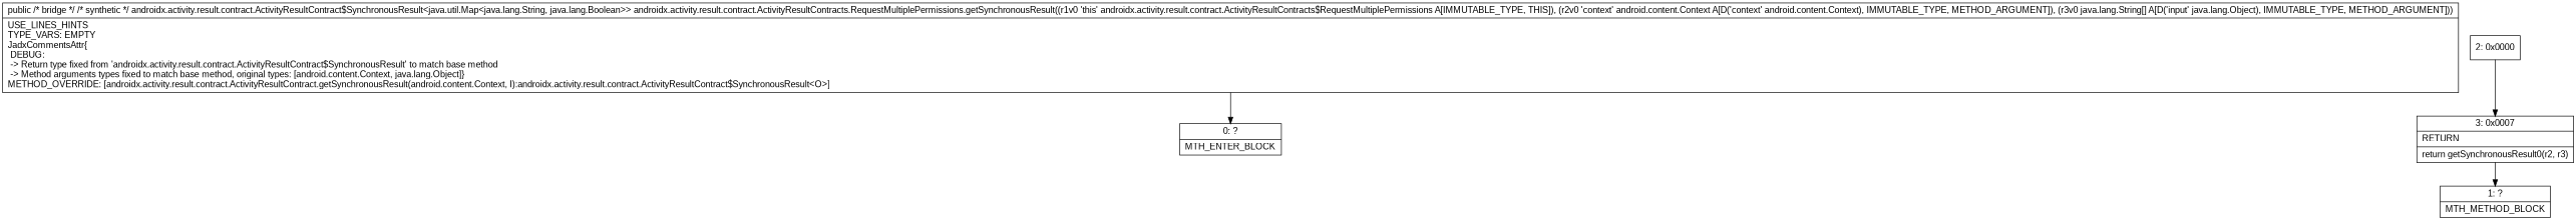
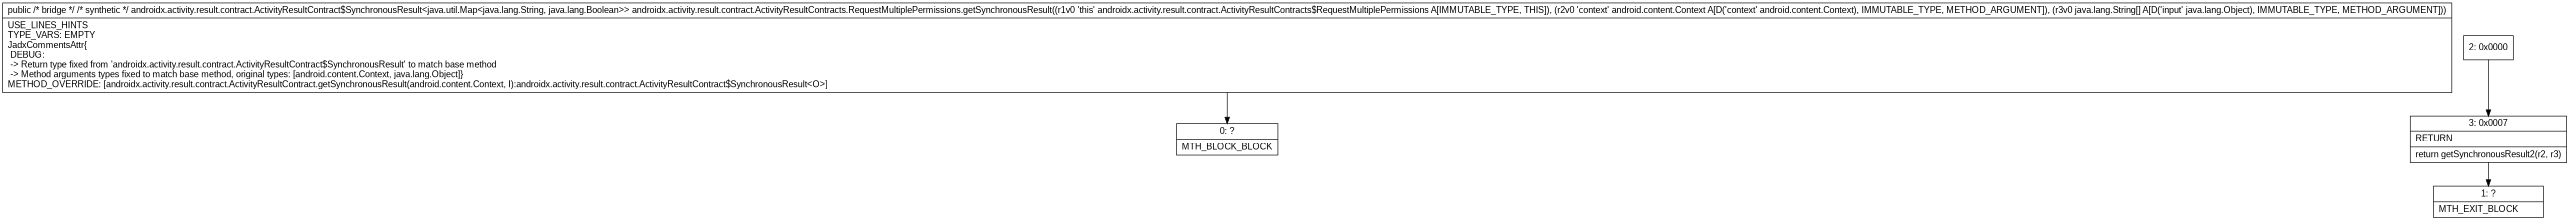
  digraph {
    fontname="Liberation Sans"
    node [fontname="Liberation Sans" shape=record]
    edge [fontname="Liberation Sans"]
-   n1 [label="{0\:\ ?|MTH_ENTER_BLOCK\l}"]
+   n1 [label="{0\:\ ?|MTH_BLOCK_BLOCK\l}"]
    n2 [label="{2\:\ 0x0000}"]
-   n3 [label="{3\:\ 0x0007|RETURN\l|return getSynchronousResult0(r2, r3)\l}"]
-   n4 [label="{1\:\ ?|MTH_METHOD_BLOCK\l}"]
+   n3 [label="{3\:\ 0x0007|RETURN\l|return getSynchronousResult2(r2, r3)\l}"]
+   n4 [label="{1\:\ ?|MTH_EXIT_BLOCK\l}"]
    n5 [label="{public \/* bridge *\/ \/* synthetic *\/ androidx.activity.result.contract.ActivityResultContract$SynchronousResult\<java.util.Map\<java.lang.String, java.lang.Boolean\>\> androidx.activity.result.contract.ActivityResultContracts.RequestMultiplePermissions.getSynchronousResult((r1v0 'this' androidx.activity.result.contract.ActivityResultContracts$RequestMultiplePermissions A[IMMUTABLE_TYPE, THIS]), (r2v0 'context' android.content.Context A[D('context' android.content.Context), IMMUTABLE_TYPE, METHOD_ARGUMENT]), (r3v0 java.lang.String[] A[D('input' java.lang.Object), IMMUTABLE_TYPE, METHOD_ARGUMENT]))  | USE_LINES_HINTS\lTYPE_VARS: EMPTY\lJadxCommentsAttr\{\l DEBUG: \l \-\> Return type fixed from 'androidx.activity.result.contract.ActivityResultContract$SynchronousResult' to match base method\l \-\> Method arguments types fixed to match base method, original types: [android.content.Context, java.lang.Object]\}\lMETHOD_OVERRIDE: [androidx.activity.result.contract.ActivityResultContract.getSynchronousResult(android.content.Context, I):androidx.activity.result.contract.ActivityResultContract$SynchronousResult\<O\>]\l}"]
    n2 -> n3
    n3 -> n4
    n5 -> n1
  }
